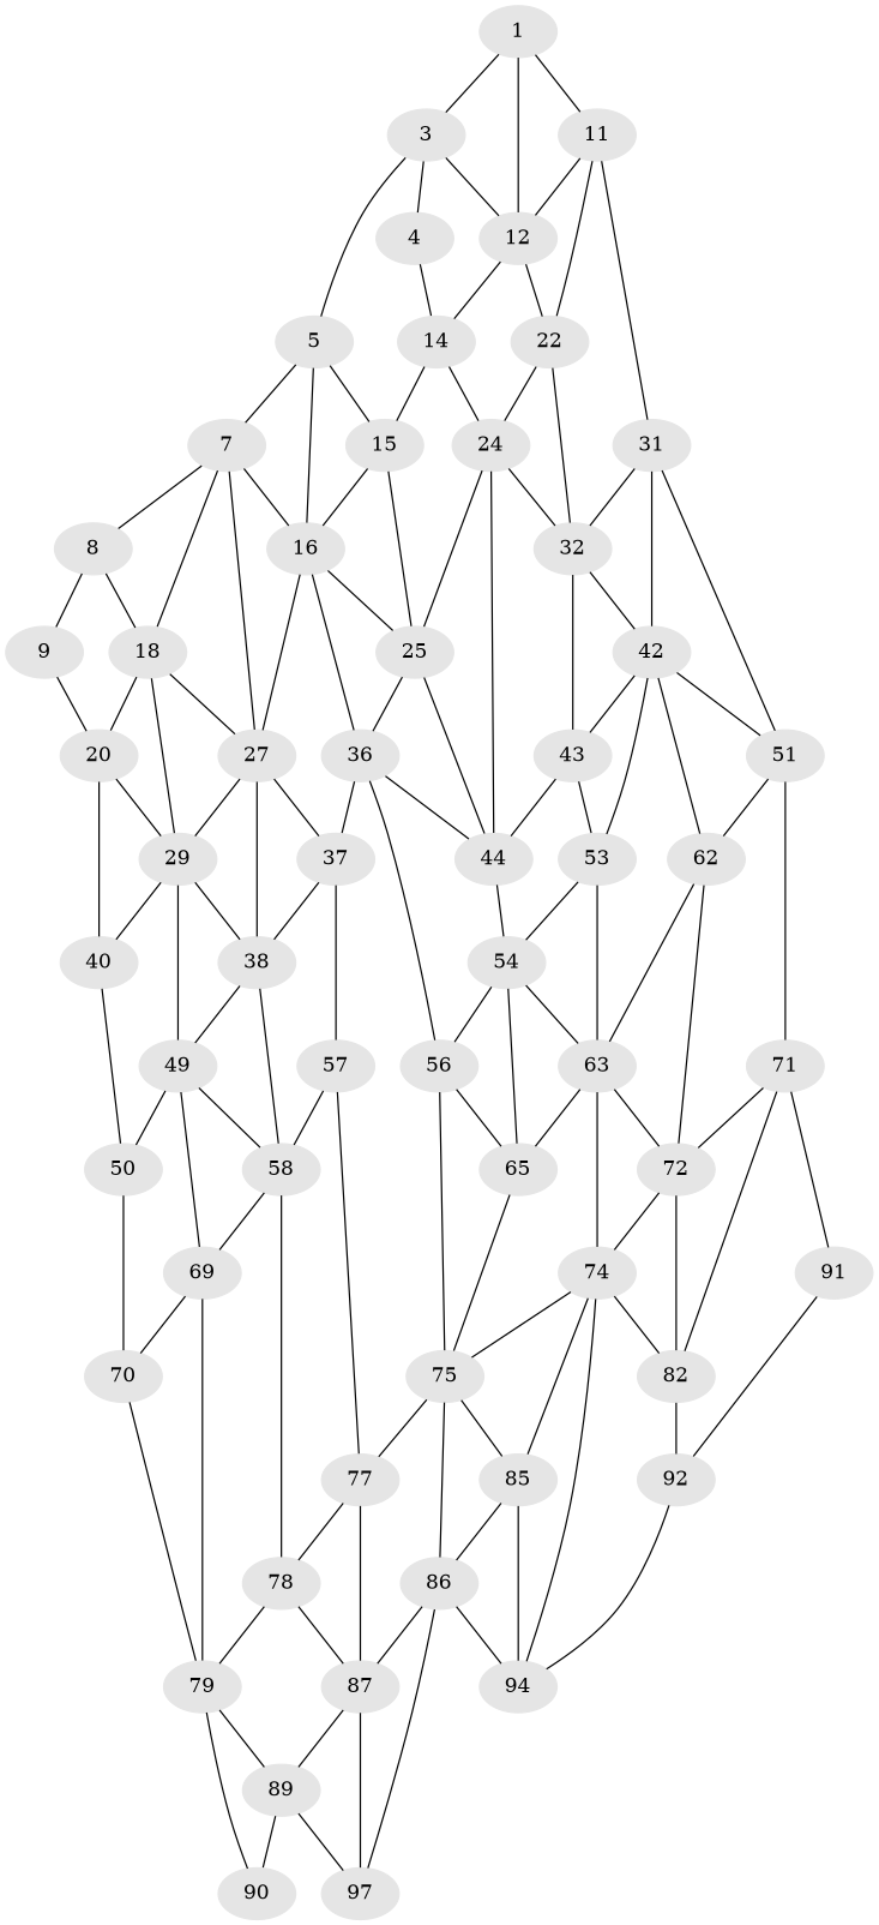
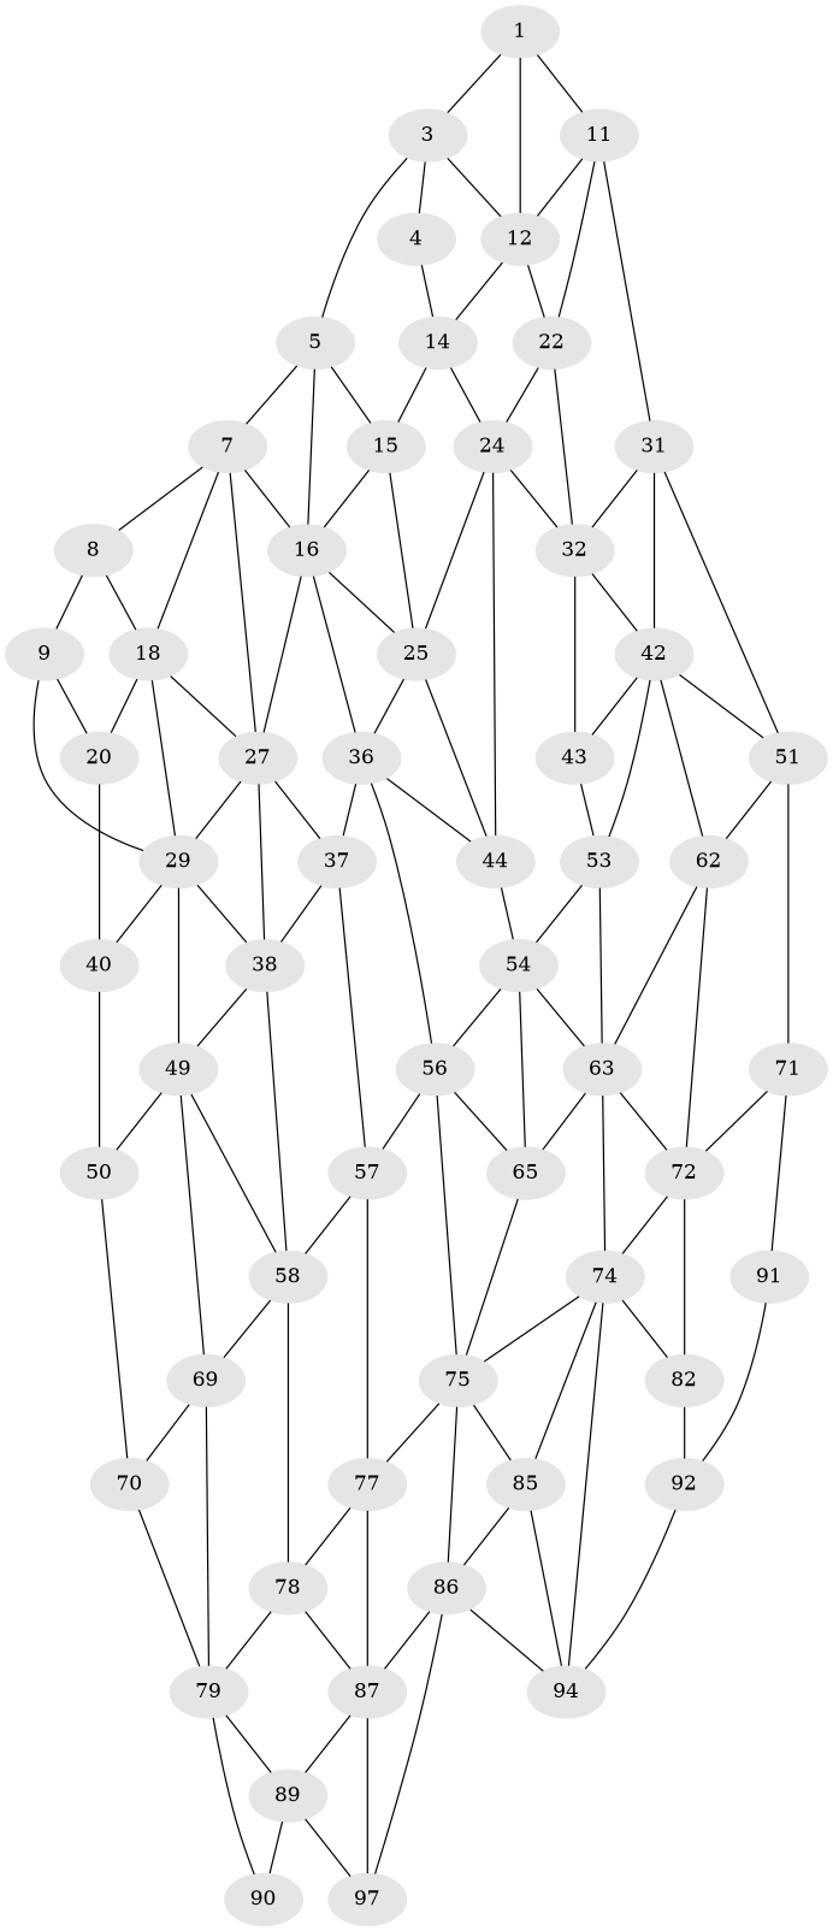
  graph {
    node [color=gray90 style=filled]
    1 [super="+2"]
    3
    11 [super="+21"]
    12 [super="+13"]
    4
    5 [super="+6"]
    22 [super="+23"]
    31 [super="+41"]
    14
    7 [super="+17"]
    15
    16 [super="+26"]
    24 [super="+34"]
    8
    18 [super="+19"]
    27 [super="+28"]
    25 [super="+35"]
    36 [super="+46"]
    9 [super="+10"]
    20 [super="+30"]
    29 [super="+39"]
    37 [super="+47"]
    38 [super="+48"]
    40
    32 [super="+33"]
    42 [super="+52"]
    51 [super="+61"]
    44 [super="+45"]
    56 [super="+66"]
    49 [super="+59"]
    50 [super="+60"]
    43
    54 [super="+55"]
    57 [super="+67"]
    58 [super="+68"]
    69
    53
    62
    71 [super="+81"]
    65
    75 [super="+76"]
    77
    78
    70
    63 [super="+64"]
    72 [super="+73"]
    79 [super="+80"]
    82 [super="+83"]
    91
    74 [super="+84"]
    85
    86 [super="+96"]
    87 [super="+88"]
    94 [super="+95"]
    89 [super="+99"]
    90 [super="+100"]
    92 [super="+93"]
    97 [super="+98"]
    1 -- 3
    1 -- 11
    1 -- 12
    3 -- 12
    3 -- 4
    3 -- 5
    11 -- 12
    11 -- 22
    11 -- 31
    12 -- 22 [weight=2]
    12 -- 14
    4 -- 14
    5 -- 7
    5 -- 15
    5 -- 16
    22 -- 24
    22 -- 32 [weight=2]
    31 -- 32
    31 -- 42
    31 -- 51
    14 -- 15
    14 -- 24
    7 -- 16
    7 -- 8
    7 -- 18
    7 -- 27
    15 -- 16
    15 -- 25
    16 -- 27
    16 -- 25
    16 -- 36
    24 -- 25 [weight=2]
    24 -- 32
    24 -- 44
    8 -- 18
    8 -- 9
    18 -- 27
    18 -- 20
    18 -- 29
    27 -- 29
    27 -- 37
    27 -- 38
    25 -- 36
    25 -- 44
    36 -- 37 [weight=2]
    36 -- 44
    36 -- 56
    9 -- 20
-   20 -- 29
+   9 -- 29
    20 -- 40
    29 -- 38
    29 -- 40
    29 -- 49
    37 -- 38 [weight=2]
    37 -- 57
    38 -- 49
    38 -- 58
    40 -- 50
    32 -- 42
    32 -- 43
    42 -- 51
    42 -- 43
    42 -- 53
    42 -- 62
    51 -- 62
    51 -- 71
    44 -- 54 [weight=2]
+   56 -- 57 [weight=2]
    56 -- 65
    56 -- 75
    49 -- 50 [weight=2]
    49 -- 58
    49 -- 69
    50 -- 70
-   43 -- 44
    43 -- 53
    54 -- 56
    54 -- 65
    54 -- 63
    57 -- 58 [weight=2]
    57 -- 77
    58 -- 69
    58 -- 78
    69 -- 70
    69 -- 79
    53 -- 54
    53 -- 63
    62 -- 63
    62 -- 72
    71 -- 72
-   71 -- 82
    71 -- 91
    65 -- 75
    75 -- 77
    75 -- 85
    75 -- 86
    77 -- 78
    77 -- 87
    78 -- 79
    78 -- 87
    70 -- 79
    63 -- 65
    63 -- 72
    63 -- 74
    72 -- 82 [weight=2]
    72 -- 74
    79 -- 89
    79 -- 90
    82 -- 92 [weight=2]
    91 -- 92
    74 -- 75
    74 -- 82
    74 -- 85
    74 -- 94
    85 -- 86
    85 -- 94
    86 -- 87
    86 -- 94
    86 -- 97
    87 -- 89
    87 -- 97 [weight=2]
    89 -- 90 [weight=2]
    89 -- 97
    92 -- 94
  }
